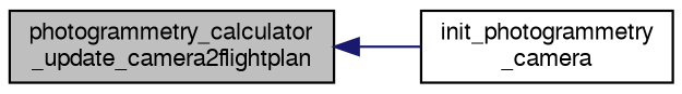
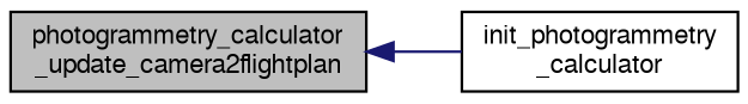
  digraph {
    rankdir=LR
    node [color=black fontname=FreeSans fontsize=10 shape=record style=filled]
    n1 [fillcolor=grey75 fontcolor=black height=0.2 label="photogrammetry_calculator\l_update_camera2flightplan" width=0.4]
-   n2 [fillcolor=white height=0.2 label="init_photogrammetry\l_camera" width=0.4]
+   n2 [fillcolor=white height=0.2 label="init_photogrammetry\l_calculator" width=0.4]
    n1 -> n2 [color=midnightblue dir=back fontname=FreeSans fontsize=10 labelfontname=FreeSans labelfontsize=10 style=solid]
  }
